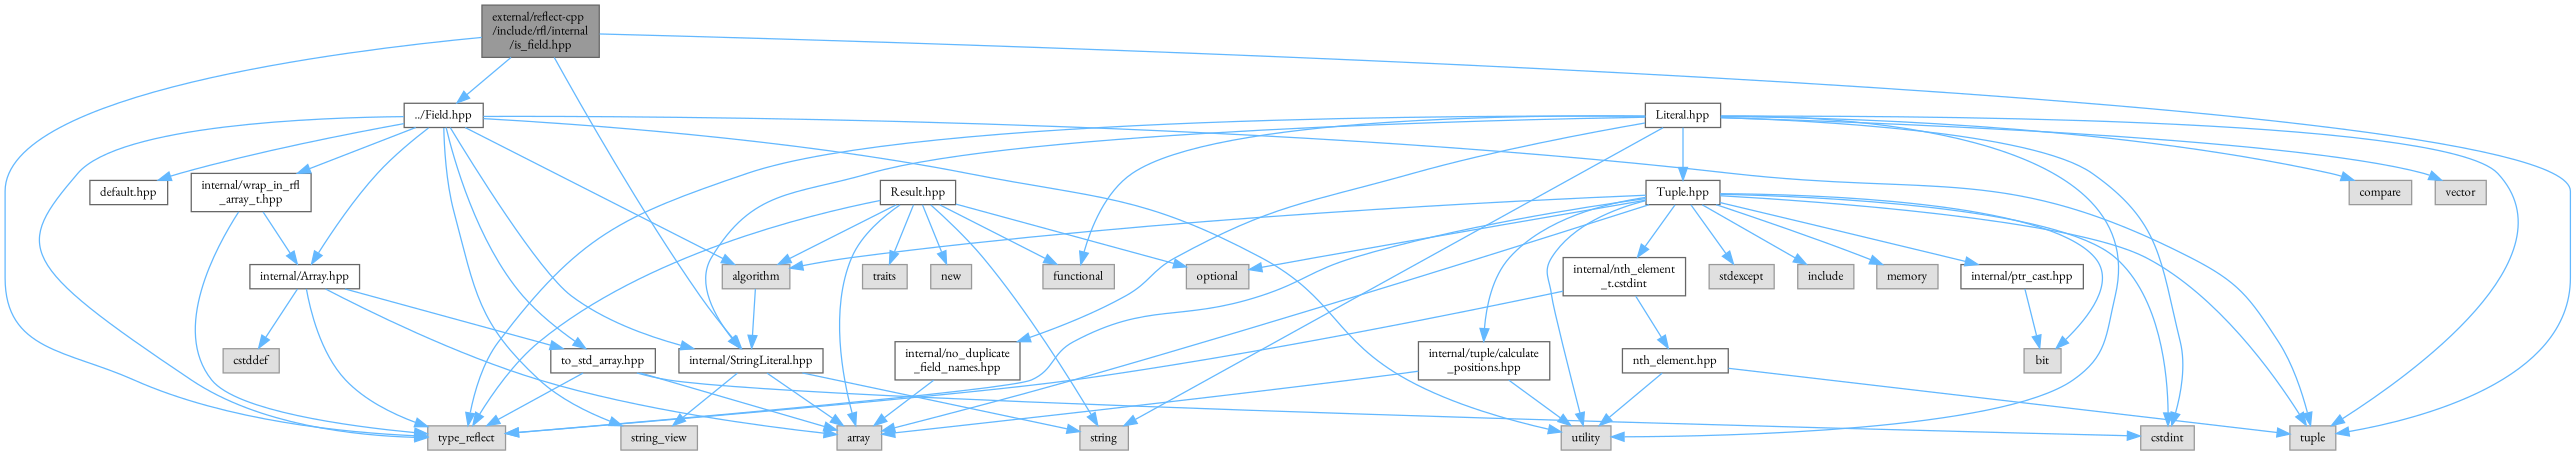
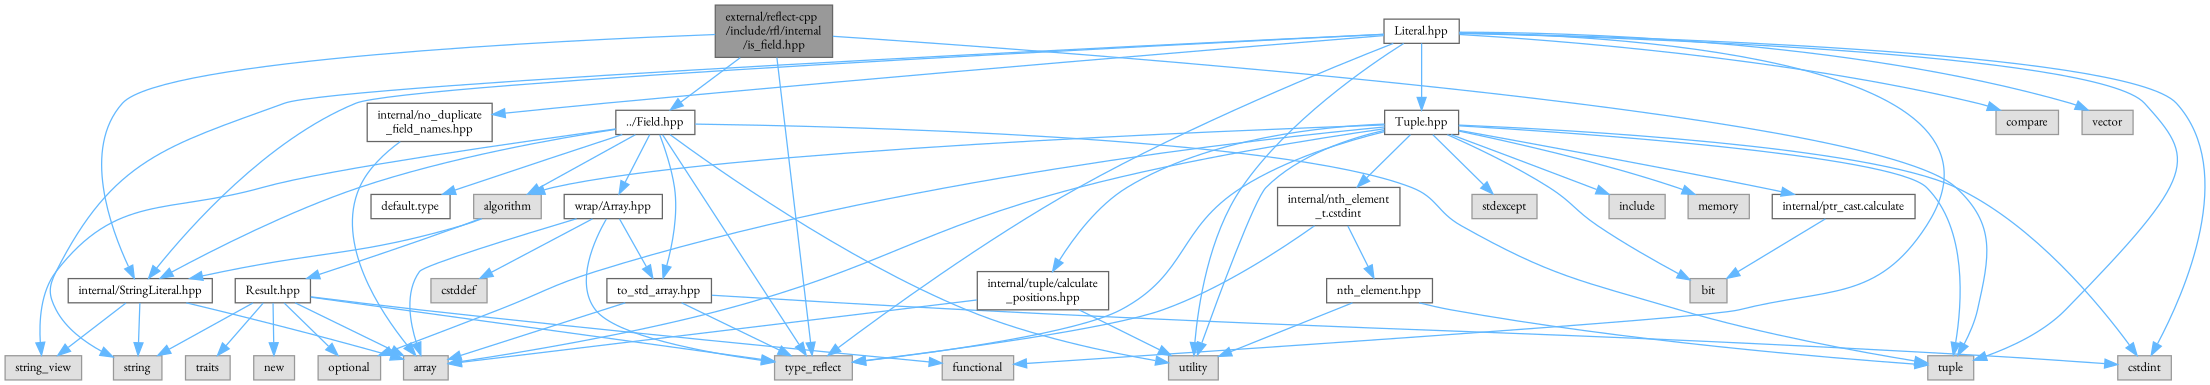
  digraph {
    fontname="EB Garamond"
    node [color=grey60 fillcolor="#E0E0E0" fontname="EB Garamond" fontsize=10 shape=box style=filled]
    edge [color=steelblue1 fontname="EB Garamond" fontsize=10 labelfontname=Helvetica labelfontsize=10 style=solid]
    n1 [color=gray40 fillcolor=grey60 fontcolor=black height=0.2 label="external/reflect-cpp\l/include/rfl/internal\l/is_field.hpp" width=0.4]
    n2 [height=0.2 label=tuple width=0.4]
    n3 [height=0.2 label=type_reflect width=0.4]
    n4 [color=grey40 fillcolor=white height=0.2 label="../Field.hpp" width=0.4]
    n5 [color=grey40 fillcolor=white height=0.2 label="internal/StringLiteral.hpp" width=0.4]
    n6 [height=0.2 label=utility width=0.4]
    n7 [height=0.2 label=algorithm width=0.4]
    n8 [height=0.2 label=string_view width=0.4]
-   n9 [color=grey40 fillcolor=white height=0.2 label="default.hpp" width=0.4]
-   n10 [color=grey40 fillcolor=white height=0.2 label="internal/Array.hpp" width=0.4]
+   n9 [color=grey40 fillcolor=white height=0.2 label="default.type" width=0.4]
+   n10 [color=grey40 fillcolor=white height=0.2 label="wrap/Array.hpp" width=0.4]
    n11 [color=grey40 fillcolor=white height=0.2 label="to_std_array.hpp" width=0.4]
-   n12 [color=grey40 fillcolor=white height=0.2 label="internal/wrap_in_rfl\l_array_t.hpp" width=0.4]
    n13 [height=0.2 label=string width=0.4]
    n14 [height=0.2 label=array width=0.4]
    n15 [color=grey40 fillcolor=white height=0.2 label="Literal.hpp" width=0.4]
    n16 [height=0.2 label=compare width=0.4]
    n17 [height=0.2 label=cstdint width=0.4]
    n18 [height=0.2 label=functional width=0.4]
    n19 [height=0.2 label=vector width=0.4]
    n20 [color=grey40 fillcolor=white height=0.2 label="Tuple.hpp" width=0.4]
    n21 [color=grey40 fillcolor=white height=0.2 label="internal/no_duplicate\l_field_names.hpp" width=0.4]
    n22 [height=0.2 label=cstddef width=0.4]
    n23 [color=grey40 fillcolor=white height=0.2 label="Result.hpp" width=0.4]
    n24 [height=0.2 label=traits width=0.4]
    n25 [height=0.2 label=new width=0.4]
    n26 [height=0.2 label=optional width=0.4]
    n27 [height=0.2 label=stdexcept width=0.4]
    n28 [height=0.2 label=bit width=0.4]
    n29 [height=0.2 label=include width=0.4]
    n30 [height=0.2 label=memory width=0.4]
    n31 [color=grey40 fillcolor=white height=0.2 label="internal/nth_element\l_t.cstdint" width=0.4]
-   n32 [color=grey40 fillcolor=white height=0.2 label="internal/ptr_cast.hpp" width=0.4]
+   n32 [color=grey40 fillcolor=white height=0.2 label="internal/ptr_cast.calculate" width=0.4]
    n33 [color=grey40 fillcolor=white height=0.2 label="internal/tuple/calculate\l_positions.hpp" width=0.4]
    n34 [color=grey40 fillcolor=white height=0.2 label="nth_element.hpp" width=0.4]
    n1 -> n2
    n1 -> n3
    n1 -> n4
    n1 -> n5
    n4 -> n2
    n4 -> n3
    n4 -> n5
    n4 -> n6
    n4 -> n7
    n4 -> n8
    n4 -> n9
    n4 -> n10
    n4 -> n11
-   n4 -> n12
    n5 -> n8
    n5 -> n13
    n5 -> n14
    n7 -> n5
    n10 -> n3
    n10 -> n11
    n10 -> n14
    n10 -> n22
    n11 -> n3
    n11 -> n14
    n11 -> n17
-   n12 -> n3
-   n12 -> n10
    n15 -> n2
    n15 -> n3
    n15 -> n5
    n15 -> n6
    n15 -> n13
    n15 -> n16
    n15 -> n17
    n15 -> n18
    n15 -> n19
    n15 -> n20
    n15 -> n21
    n20 -> n2
    n20 -> n3
    n20 -> n6
    n20 -> n7
    n20 -> n14
    n20 -> n17
    n20 -> n26
    n20 -> n27
    n20 -> n28
    n20 -> n29
    n20 -> n30
    n20 -> n31
    n20 -> n32
    n20 -> n33
    n21 -> n14
    n23 -> n3
-   n23 -> n7
+   n7 -> n23
    n23 -> n13
    n23 -> n14
    n23 -> n18
    n23 -> n24
    n23 -> n25
    n23 -> n26
    n31 -> n3
    n31 -> n34
    n32 -> n28
    n33 -> n6
    n33 -> n14
    n34 -> n2
    n34 -> n6
  }
